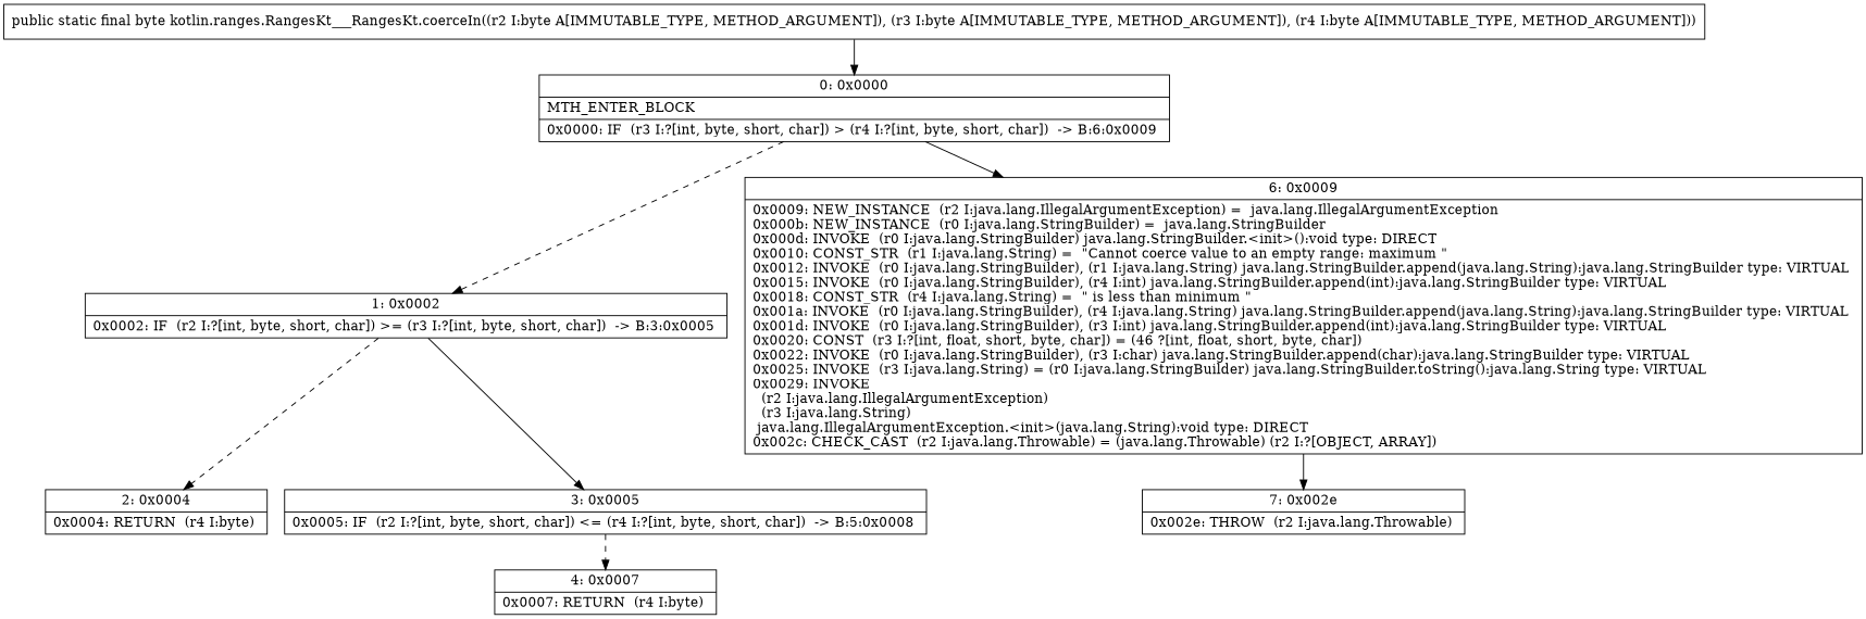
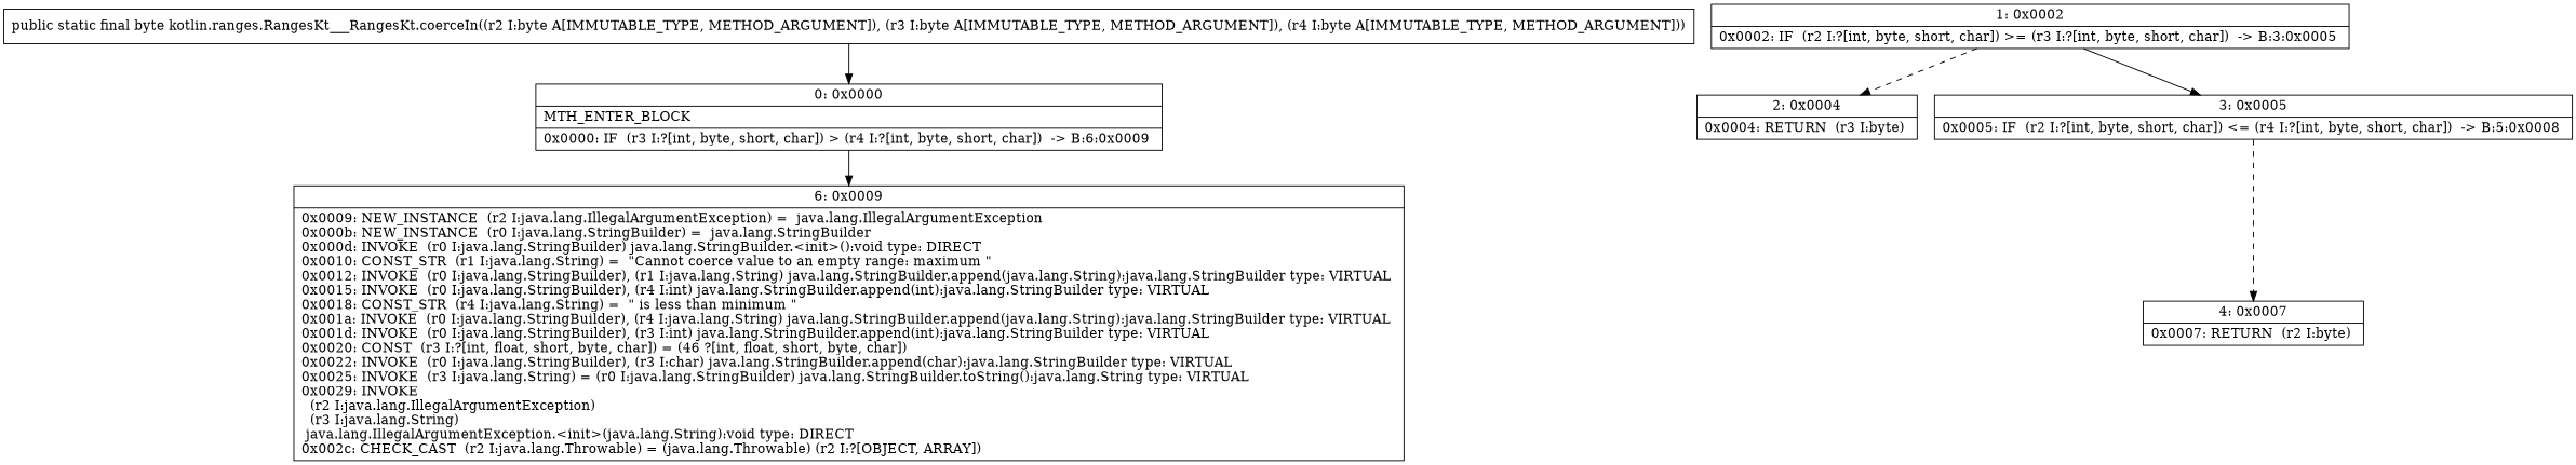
  digraph {
    node [shape=record]
    n1 [label="{0\:\ 0x0000|MTH_ENTER_BLOCK\l|0x0000: IF  (r3 I:?[int, byte, short, char]) \> (r4 I:?[int, byte, short, char])  \-\> B:6:0x0009 \l}"]
    n2 [label="{1\:\ 0x0002|0x0002: IF  (r2 I:?[int, byte, short, char]) \>= (r3 I:?[int, byte, short, char])  \-\> B:3:0x0005 \l}"]
    n3 [label="{6\:\ 0x0009|0x0009: NEW_INSTANCE  (r2 I:java.lang.IllegalArgumentException) =  java.lang.IllegalArgumentException \l0x000b: NEW_INSTANCE  (r0 I:java.lang.StringBuilder) =  java.lang.StringBuilder \l0x000d: INVOKE  (r0 I:java.lang.StringBuilder) java.lang.StringBuilder.\<init\>():void type: DIRECT \l0x0010: CONST_STR  (r1 I:java.lang.String) =  \"Cannot coerce value to an empty range: maximum \" \l0x0012: INVOKE  (r0 I:java.lang.StringBuilder), (r1 I:java.lang.String) java.lang.StringBuilder.append(java.lang.String):java.lang.StringBuilder type: VIRTUAL \l0x0015: INVOKE  (r0 I:java.lang.StringBuilder), (r4 I:int) java.lang.StringBuilder.append(int):java.lang.StringBuilder type: VIRTUAL \l0x0018: CONST_STR  (r4 I:java.lang.String) =  \" is less than minimum \" \l0x001a: INVOKE  (r0 I:java.lang.StringBuilder), (r4 I:java.lang.String) java.lang.StringBuilder.append(java.lang.String):java.lang.StringBuilder type: VIRTUAL \l0x001d: INVOKE  (r0 I:java.lang.StringBuilder), (r3 I:int) java.lang.StringBuilder.append(int):java.lang.StringBuilder type: VIRTUAL \l0x0020: CONST  (r3 I:?[int, float, short, byte, char]) = (46 ?[int, float, short, byte, char]) \l0x0022: INVOKE  (r0 I:java.lang.StringBuilder), (r3 I:char) java.lang.StringBuilder.append(char):java.lang.StringBuilder type: VIRTUAL \l0x0025: INVOKE  (r3 I:java.lang.String) = (r0 I:java.lang.StringBuilder) java.lang.StringBuilder.toString():java.lang.String type: VIRTUAL \l0x0029: INVOKE  \l  (r2 I:java.lang.IllegalArgumentException)\l  (r3 I:java.lang.String)\l java.lang.IllegalArgumentException.\<init\>(java.lang.String):void type: DIRECT \l0x002c: CHECK_CAST  (r2 I:java.lang.Throwable) = (java.lang.Throwable) (r2 I:?[OBJECT, ARRAY]) \l}"]
-   n4 [label="{2\:\ 0x0004|0x0004: RETURN  (r4 I:byte) \l}"]
+   n4 [label="{2\:\ 0x0004|0x0004: RETURN  (r3 I:byte) \l}"]
    n5 [label="{3\:\ 0x0005|0x0005: IF  (r2 I:?[int, byte, short, char]) \<= (r4 I:?[int, byte, short, char])  \-\> B:5:0x0008 \l}"]
-   n6 [label="{7\:\ 0x002e|0x002e: THROW  (r2 I:java.lang.Throwable) \l}"]
-   n7 [label="{4\:\ 0x0007|0x0007: RETURN  (r4 I:byte) \l}"]
+   n7 [label="{4\:\ 0x0007|0x0007: RETURN  (r2 I:byte) \l}"]
    n8 [label="{public static final byte kotlin.ranges.RangesKt___RangesKt.coerceIn((r2 I:byte A[IMMUTABLE_TYPE, METHOD_ARGUMENT]), (r3 I:byte A[IMMUTABLE_TYPE, METHOD_ARGUMENT]), (r4 I:byte A[IMMUTABLE_TYPE, METHOD_ARGUMENT])) }"]
-   n1 -> n2 [style=dashed]
    n1 -> n3
    n2 -> n4 [style=dashed]
    n2 -> n5
-   n3 -> n6
    n5 -> n7 [style=dashed]
    n8 -> n1
  }
